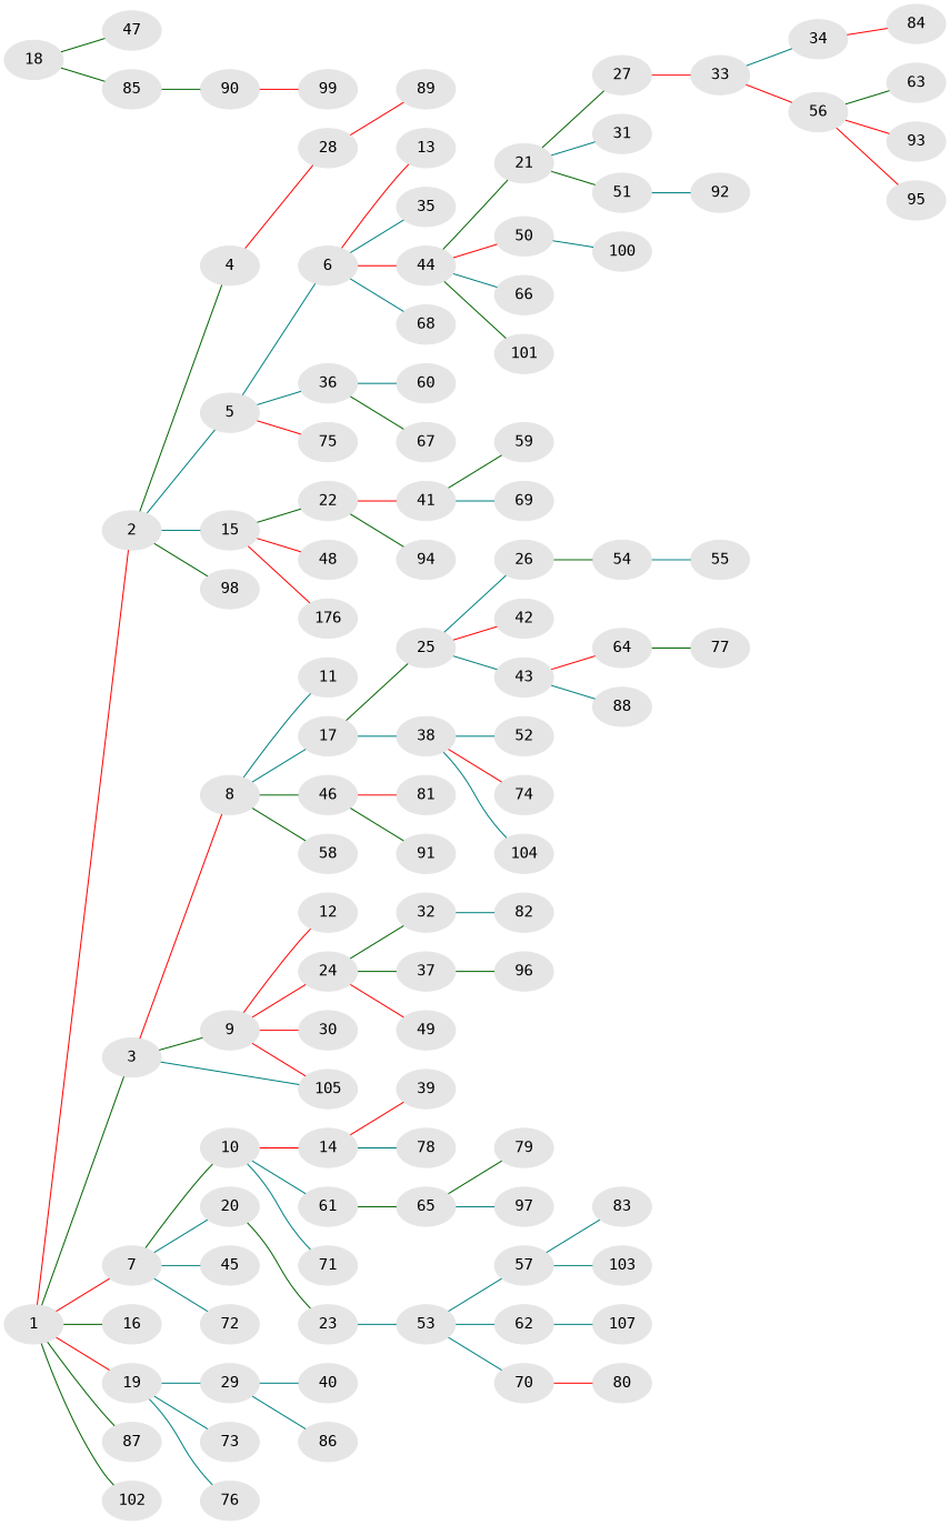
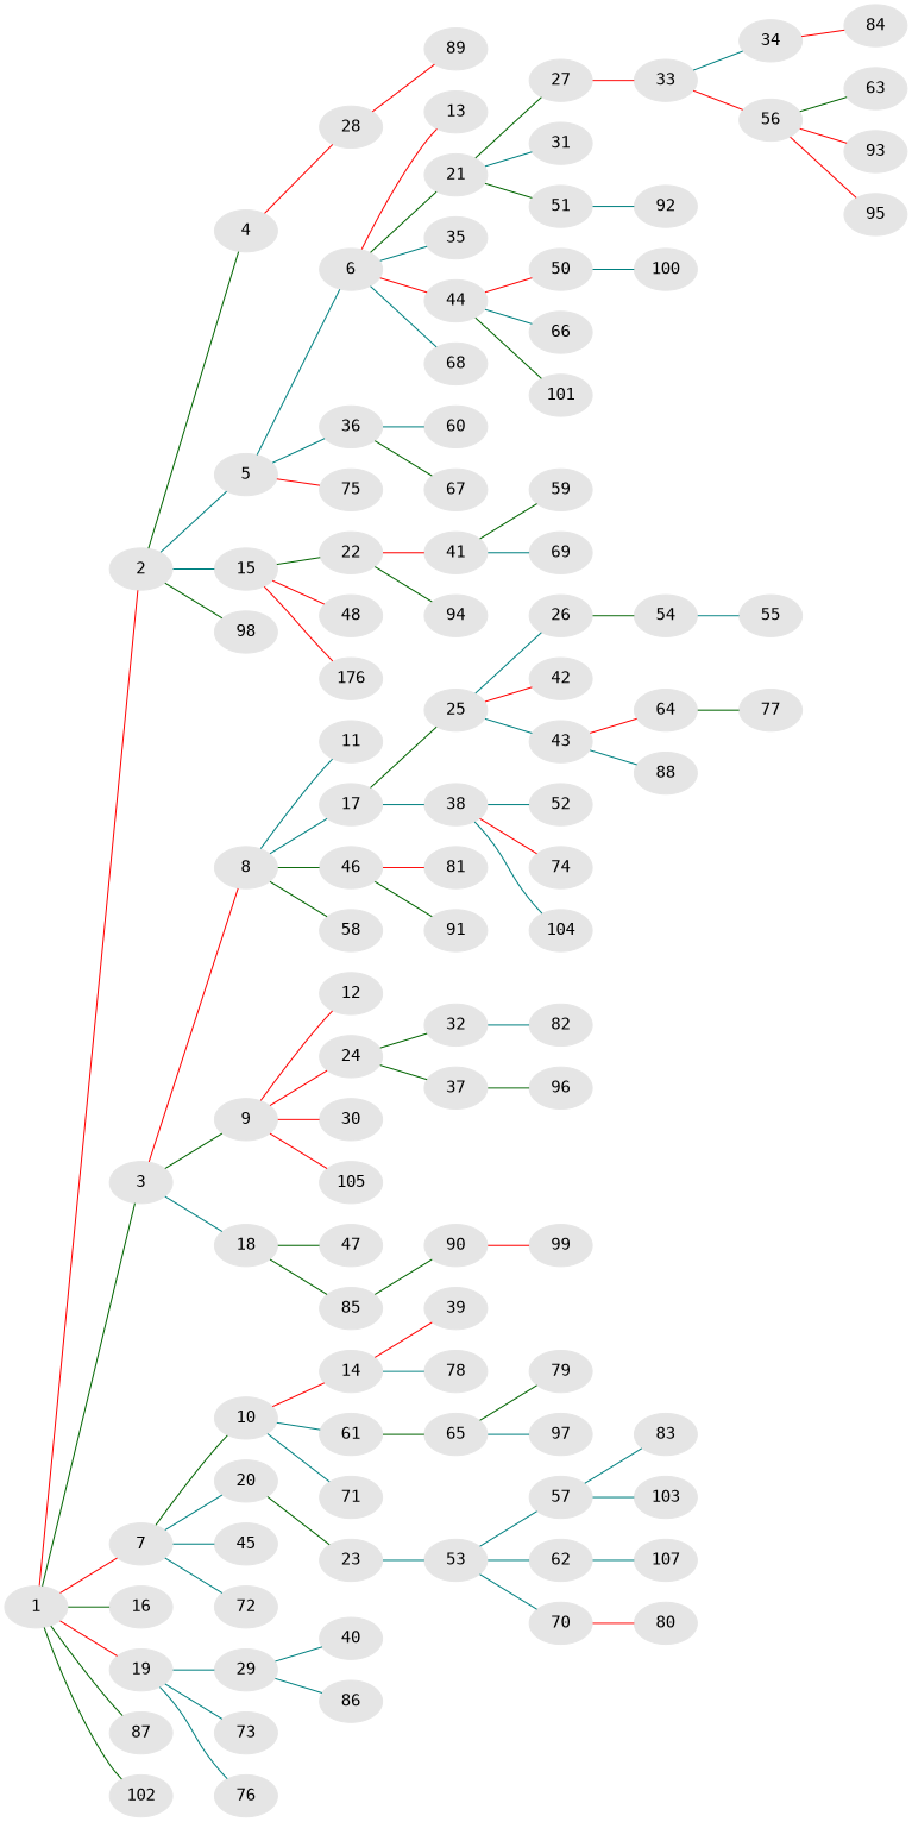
  graph {
    fontname="DejaVu Sans Mono"
    rankdir=LR
    node [color=gray90 fontname="DejaVu Sans Mono" style=filled]
    edge [color=teal fontname="DejaVu Sans Mono"]
    1
    2
    3
    7
    16
    19
    87
    102
    4
    5
    15
    98
    8
    9
    18
    10
    20
    45
    72
    29
    73
    76
    28
    6
    36
    75
    22
    48
    n29 [label=176]
    11
    17
    46
    58
    12
    24
    30
    105
    47
    85
    89
    13
    21
    35
    44
    68
    60
    67
    27
    31
    51
    50
    66
    101
    14
    61
    71
    23
    25
    38
    81
    91
    32
    37
-   49
    39
    78
    65
    41
    94
    26
    42
    43
    52
    74
    104
    90
    40
    86
    53
    33
    92
    59
    69
    57
    62
    70
    82
    96
    54
    64
    88
    55
    34
    56
    84
    63
    93
    95
    77
    100
    83
    103
    107
    80
    79
    97
    99
    1 -- 2 [color=red]
    1 -- 3 [color=darkgreen]
    1 -- 7 [color=red]
    1 -- 16 [color=darkgreen]
    1 -- 19 [color=red]
    1 -- 87 [color=darkgreen]
    1 -- 102 [color=darkgreen]
    2 -- 4 [color=darkgreen]
    2 -- 5
    2 -- 15
    2 -- 98 [color=darkgreen]
    3 -- 8 [color=red]
    3 -- 9 [color=darkgreen]
-   3 -- 105
+   3 -- 18
    7 -- 10 [color=darkgreen]
    7 -- 20
    7 -- 45
    7 -- 72
    19 -- 29
    19 -- 73
    19 -- 76
    4 -- 28 [color=red]
    5 -- 6
    5 -- 36
    5 -- 75 [color=red]
    15 -- 22 [color=darkgreen]
    15 -- 48 [color=red]
    15 -- n29 [color=red]
    8 -- 11
    8 -- 17
    8 -- 46 [color=darkgreen]
    8 -- 58 [color=darkgreen]
    9 -- 12 [color=red]
    9 -- 24 [color=red]
    9 -- 30 [color=red]
    9 -- 105 [color=red]
    18 -- 47 [color=darkgreen]
    18 -- 85 [color=darkgreen]
    10 -- 14 [color=red]
    10 -- 61
    10 -- 71
    20 -- 23 [color=darkgreen]
    29 -- 40
    29 -- 86
    28 -- 89 [color=red]
    6 -- 13 [color=red]
-   44 -- 21 [color=darkgreen]
+   6 -- 21 [color=darkgreen]
    6 -- 35
    6 -- 44 [color=red]
    6 -- 68
    36 -- 60
    36 -- 67 [color=darkgreen]
    22 -- 41 [color=red]
    22 -- 94 [color=darkgreen]
    17 -- 25 [color=darkgreen]
    17 -- 38
    46 -- 81 [color=red]
    46 -- 91 [color=darkgreen]
    24 -- 32 [color=darkgreen]
    24 -- 37 [color=darkgreen]
-   24 -- 49 [color=red]
    85 -- 90 [color=darkgreen]
    21 -- 27 [color=darkgreen]
    21 -- 31
    21 -- 51 [color=darkgreen]
    44 -- 50 [color=red]
    44 -- 66
    44 -- 101 [color=darkgreen]
    27 -- 33 [color=red]
    51 -- 92
    50 -- 100
    14 -- 39 [color=red]
    14 -- 78
    61 -- 65 [color=darkgreen]
    23 -- 53
    25 -- 26
    25 -- 42 [color=red]
    25 -- 43
    38 -- 52
    38 -- 74 [color=red]
    38 -- 104
    32 -- 82
    37 -- 96 [color=darkgreen]
    65 -- 79 [color=darkgreen]
    65 -- 97
    41 -- 59 [color=darkgreen]
    41 -- 69
    26 -- 54 [color=darkgreen]
    43 -- 64 [color=red]
    43 -- 88
    90 -- 99 [color=red]
    53 -- 57
    53 -- 62
    53 -- 70
    33 -- 34
    33 -- 56 [color=red]
    57 -- 83
    57 -- 103
    62 -- 107
    70 -- 80 [color=red]
    54 -- 55
    64 -- 77 [color=darkgreen]
    34 -- 84 [color=red]
    56 -- 63 [color=darkgreen]
    56 -- 93 [color=red]
    56 -- 95 [color=red]
  }
